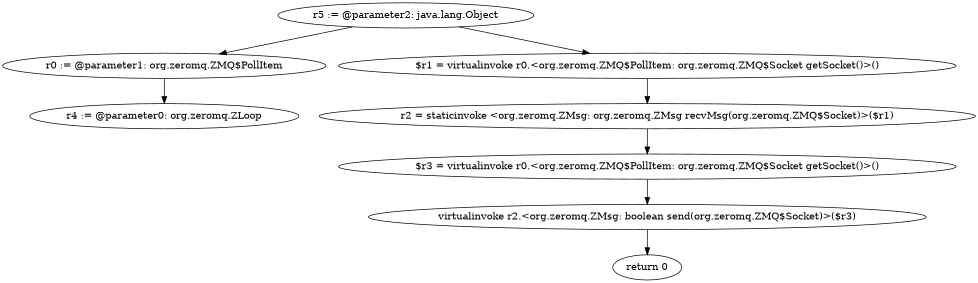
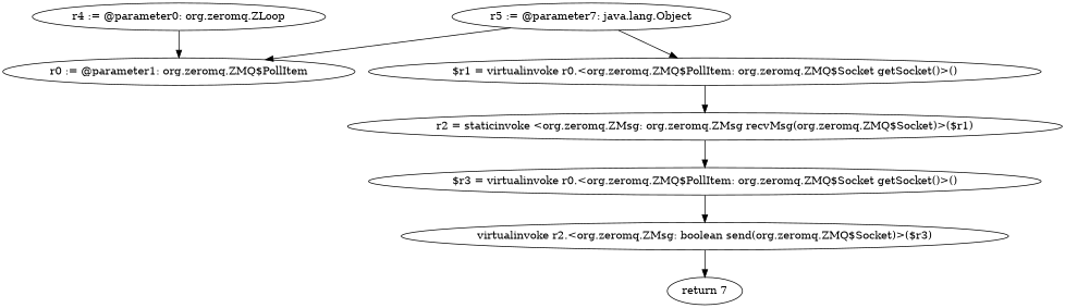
  digraph {
    "r4 := @parameter0: org.zeromq.ZLoop"
    "r0 := @parameter1: org.zeromq.ZMQ$PollItem"
-   "r5 := @parameter2: java.lang.Object"
+   "r5 := @parameter2: java.lang.Object" [label="r5 := @parameter7: java.lang.Object"]
    "$r1 = virtualinvoke r0.<org.zeromq.ZMQ$PollItem: org.zeromq.ZMQ$Socket getSocket()>()"
    "r2 = staticinvoke <org.zeromq.ZMsg: org.zeromq.ZMsg recvMsg(org.zeromq.ZMQ$Socket)>($r1)"
    "$r3 = virtualinvoke r0.<org.zeromq.ZMQ$PollItem: org.zeromq.ZMQ$Socket getSocket()>()"
    "virtualinvoke r2.<org.zeromq.ZMsg: boolean send(org.zeromq.ZMQ$Socket)>($r3)"
-   "return 0"
-   "r0 := @parameter1: org.zeromq.ZMQ$PollItem" -> "r4 := @parameter0: org.zeromq.ZLoop"
+   "return 0" [label="return 7"]
+   "r4 := @parameter0: org.zeromq.ZLoop" -> "r0 := @parameter1: org.zeromq.ZMQ$PollItem"
    "r5 := @parameter2: java.lang.Object" -> "r0 := @parameter1: org.zeromq.ZMQ$PollItem"
    "r5 := @parameter2: java.lang.Object" -> "$r1 = virtualinvoke r0.<org.zeromq.ZMQ$PollItem: org.zeromq.ZMQ$Socket getSocket()>()"
    "$r1 = virtualinvoke r0.<org.zeromq.ZMQ$PollItem: org.zeromq.ZMQ$Socket getSocket()>()" -> "r2 = staticinvoke <org.zeromq.ZMsg: org.zeromq.ZMsg recvMsg(org.zeromq.ZMQ$Socket)>($r1)"
    "r2 = staticinvoke <org.zeromq.ZMsg: org.zeromq.ZMsg recvMsg(org.zeromq.ZMQ$Socket)>($r1)" -> "$r3 = virtualinvoke r0.<org.zeromq.ZMQ$PollItem: org.zeromq.ZMQ$Socket getSocket()>()"
    "$r3 = virtualinvoke r0.<org.zeromq.ZMQ$PollItem: org.zeromq.ZMQ$Socket getSocket()>()" -> "virtualinvoke r2.<org.zeromq.ZMsg: boolean send(org.zeromq.ZMQ$Socket)>($r3)"
    "virtualinvoke r2.<org.zeromq.ZMsg: boolean send(org.zeromq.ZMQ$Socket)>($r3)" -> "return 0"
  }
